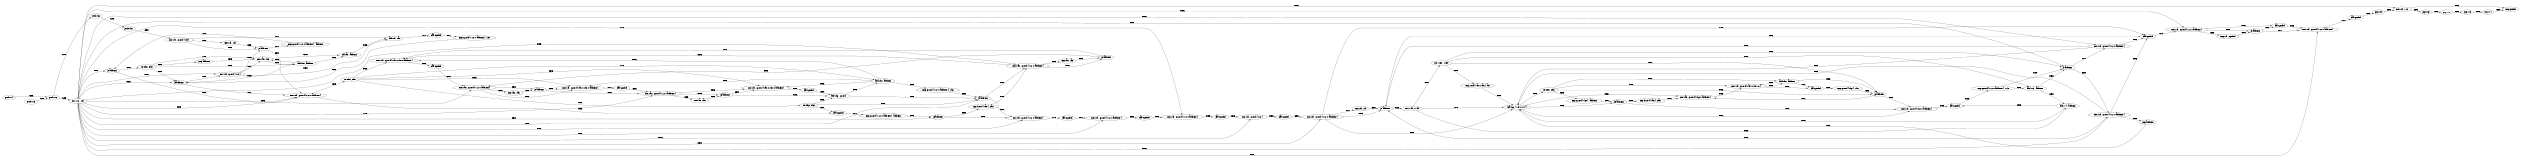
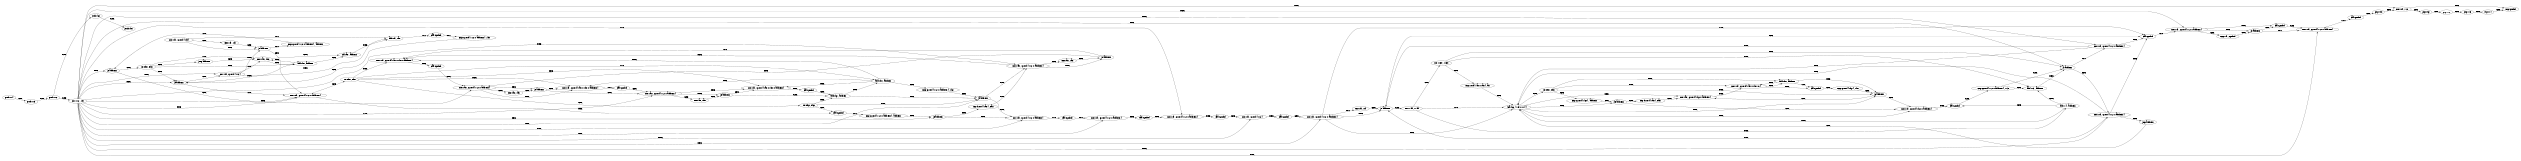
  digraph {
    rankdir=LR
    n1 [label="push r14"]
    n2 [label="push r13"]
    n3 [label="push r12"]
    n4 [label="mov r12 , rdi"]
    n5 [label="push rbp"]
    n6 [label="mov rdi , qword [ r12 + address ]"]
    n7 [label="je address"]
    n8 [label="mov rdi , qword [ r12 + address ]"]
    n9 [label="je address"]
    n10 [label="mov rdi , qword [ r12 + address ]"]
    n11 [label="mov rdi , qword [ r12 + address ]"]
    n12 [label="mov rdi , qword [ r12 ]"]
    n13 [label="mov rdi , qword [ r12 + address ]"]
    n14 [label="mov rax , qword [ r12 + address ]"]
    n15 [label="mov rdi , qword [ r12 + address ]"]
    n16 [label="mov rdi , qword [ r12 + address ]"]
    n17 [label="mov rax , qword [ r12 + address ]"]
    n18 [label="mov rax , qword [ r12 + address ]"]
    n19 [label="ja address"]
    n20 [label="mov rdi , qword [ r12 ]"]
    n21 [label="mov rdi , r12"]
    n22 [label="jb address"]
    n23 [label="mov rdi , qword [ r12 + address ]"]
    n24 [label="mov rdi , qword [ r12 + address ]"]
    n25 [label="ja address"]
    n26 [label="push rbx"]
    n27 [label="xor ebx , ebx"]
    n28 [label="call symbol"]
    n29 [label="nop dword [ rax ] , eax"]
    n30 [label="call symbol"]
    n31 [label="xor ebx , ebx"]
    n32 [label="call symbol"]
    n33 [label="call symbol"]
    n34 [label="call symbol"]
    n35 [label="test rdi , rdi"]
    n36 [label="je address"]
    n37 [label="call symbol"]
    n38 [label="lea rbp , [ rdi + r14 ]"]
    n39 [label="mov rdi , qword [ rax + rbx + address ]"]
    n40 [label="test rax , rax"]
    n41 [label="je address"]
    n42 [label="cmp rdi , symbol"]
    n43 [label="je address"]
    n44 [label="call symbol"]
    n45 [label="call symbol"]
    n46 [label="mov rdi , qword [ rax + rbx + address ]"]
    n47 [label="test rax , rax"]
    n48 [label="je address"]
    n49 [label="mov rdi , qword [ rax + rbx + address ]"]
    n50 [label="test rax , rax"]
    n51 [label="je address"]
    n52 [label="je address"]
    n53 [label="add rdi , rax"]
    n54 [label="mov rax , rbx"]
    n55 [label="pop rbp"]
    n56 [label="nop symbol"]
    n57 [label="jmp address"]
    n58 [label="mov rdi , qword [ rdi ]"]
    n59 [label="test rdi , rdi"]
    n60 [label="cmp qword [ r12 + address ] , address"]
    n61 [label="call symbol"]
    n62 [label="xor ebp , ebp"]
    n63 [label="add rbx , address"]
    n64 [label="cmp qword [ r12 + address ] , address"]
-   n65 [label="add rbp , qword"]
+   n65 [label="add rbp , address"]
    n66 [label="call symbol"]
    n67 [label="call symbol"]
    n68 [label="call symbol"]
    n69 [label="cmp qword [ r12 + address ] , rbp"]
    n70 [label="jmp address"]
    n71 [label="add rbx , address"]
    n72 [label="shl rax , address"]
    n73 [label="xor r14d , r14d"]
    n74 [label="mov rdi , qword [ rbp + address ]"]
    n75 [label="mov rax , qword [ rbp + address ]"]
    n76 [label="jg address"]
    n77 [label="xor ebx , ebx"]
    n78 [label="jle address"]
    n79 [label="xor r13d , r13d"]
    n80 [label="add r14 , address"]
    n81 [label="nop word [ rax + rax ] , ax"]
    n82 [label="add r13 , address"]
    n83 [label="call symbol"]
    n84 [label="pop rbx"]
    n85 [label="mov rdi , qword [ rax + rbx * 8 ]"]
    n86 [label="add rbx , address"]
    n87 [label="cmp qword [ rbp ] , address"]
    n88 [label="nop dword [ rax ] , eax"]
    n89 [label="cmp qword [ r12 + address ] , rbx"]
    n90 [label="pop r12"]
    n91 [label="pop r13"]
    n92 [label="rbp r14"]
    n93 [label="cmp qword [ r12 + address ] , r13"]
    n94 [label="call symbol"]
    n95 [label="cmp qword [ rbp ] , rbx"]
-   n1 -> n3 [label=CFG]
+   n1 -> n2 [label=CFG]
    n2 -> n3 [label=CFG]
    n3 -> n4 [label=CFG]
    n3 -> n5 [label=CFG]
    n4 -> n6 [label=DFG]
    n4 -> n7 [label=DFG]
    n4 -> n8 [label=DFG]
    n4 -> n9 [label=DFG]
    n4 -> n10 [label=DFG]
    n4 -> n11 [label=DFG]
    n4 -> n12 [label=DFG]
    n4 -> n13 [label=DFG]
    n4 -> n14 [label=DFG]
    n4 -> n15 [label=DFG]
    n4 -> n16 [label=DFG]
    n4 -> n17 [label=DFG]
    n4 -> n18 [label=DFG]
    n4 -> n19 [label=DFG]
    n4 -> n20 [label=DFG]
    n4 -> n21 [label=DFG]
    n4 -> n22 [label=DFG]
    n4 -> n23 [label=DFG]
    n4 -> n24 [label=DFG]
    n4 -> n25 [label=DFG]
    n5 -> n26 [label=CFG]
    n6 -> n27 [label=CFG]
    n6 -> n28 [label=DFG]
    n7 -> n8 [label=CFG]
    n7 -> n29 [label=CFG]
    n8 -> n30 [label=DFG]
    n9 -> n6 [label=CFG]
    n9 -> n31 [label=CFG]
    n10 -> n32 [label=DFG]
    n11 -> n33 [label=DFG]
    n12 -> n34 [label=DFG]
    n13 -> n35 [label=CFG]
    n13 -> n36 [label=DFG]
    n13 -> n37 [label=DFG]
    n13 -> n38 [label=DFG]
    n14 -> n39 [label=DFG]
    n14 -> n40 [label=CFG]
    n14 -> n41 [label=DFG]
    n15 -> n42 [label=CFG]
    n15 -> n43 [label=DFG]
    n15 -> n44 [label=DFG]
    n16 -> n45 [label=DFG]
    n17 -> n46 [label=DFG]
    n17 -> n47 [label=CFG]
    n17 -> n48 [label=DFG]
    n18 -> n49 [label=DFG]
    n18 -> n50 [label=CFG]
    n18 -> n51 [label=DFG]
    n19 -> n6 [label=CFG]
    n19 -> n20 [label=CFG]
    n20 -> n52 [label=DFG]
    n20 -> n53 [label=DFG]
    n20 -> n54 [label=CFG]
    n21 -> n55 [label=CFG]
    n21 -> n56 [label=DFG]
    n22 -> n23 [label=CFG]
    n22 -> n24 [label=CFG]
    n23 -> n36 [label=DFG]
    n23 -> n37 [label=DFG]
    n23 -> n38 [label=DFG]
    n24 -> n36 [label=DFG]
    n24 -> n37 [label=DFG]
    n24 -> n38 [label=DFG]
    n24 -> n57 [label=CFG]
    n25 -> n8 [label=CFG]
    n25 -> n14 [label=CFG]
-   n26 -> n58 [label=CFG]
    n27 -> n39 [label=DFG]
    n27 -> n46 [label=DFG]
    n27 -> n49 [label=DFG]
    n27 -> n62 [label=CFG]
    n27 -> n63 [label=DFG]
    n28 -> n64 [label=CFG]
    n29 -> n14 [label=CFG]
    n30 -> n10 [label=CFG]
    n31 -> n19 [label=DFG]
    n31 -> n54 [label=DFG]
    n31 -> n70 [label=CFG]
    n31 -> n71 [label=DFG]
    n32 -> n11 [label=CFG]
    n33 -> n12 [label=CFG]
    n34 -> n13 [label=CFG]
    n35 -> n36 [label=CFG]
    n36 -> n37 [label=CFG]
    n36 -> n73 [label=CFG]
    n37 -> n15 [label=CFG]
    n38 -> n74 [label=DFG]
    n38 -> n75 [label=DFG]
-   n79 -> n76 [label=DFG]
+   n38 -> n76 [label=DFG]
    n38 -> n77 [label=CFG]
    n38 -> n78 [label=DFG]
    n39 -> n67 [label=DFG]
    n40 -> n41 [label=CFG]
    n41 -> n17 [label=CFG]
    n41 -> n39 [label=CFG]
    n42 -> n43 [label=CFG]
    n43 -> n16 [label=CFG]
    n43 -> n44 [label=CFG]
    n44 -> n16 [label=CFG]
    n45 -> n84 [label=CFG]
    n46 -> n66 [label=DFG]
    n47 -> n48 [label=CFG]
    n48 -> n18 [label=CFG]
    n48 -> n46 [label=CFG]
    n49 -> n68 [label=DFG]
    n50 -> n51 [label=CFG]
    n51 -> n49 [label=CFG]
    n51 -> n65 [label=CFG]
    n52 -> n6 [label=CFG]
    n52 -> n60 [label=CFG]
    n53 -> n61 [label=DFG]
    n54 -> n71 [label=CFG]
    n54 -> n72 [label=CFG]
    n55 -> n90 [label=CFG]
    n57 -> n38 [label=CFG]
    n58 -> n52 [label=DFG]
    n58 -> n53 [label=DFG]
    n58 -> n59 [label=CFG]
    n59 -> n52 [label=CFG]
    n60 -> n9 [label=CFG]
    n61 -> n89 [label=CFG]
    n62 -> n25 [label=DFG]
    n62 -> n28 [label=CFG]
    n62 -> n65 [label=DFG]
    n63 -> n39 [label=DFG]
    n63 -> n46 [label=DFG]
    n63 -> n49 [label=DFG]
    n63 -> n69 [label=CFG]
    n64 -> n7 [label=CFG]
    n65 -> n25 [label=DFG]
    n65 -> n63 [label=CFG]
    n66 -> n18 [label=CFG]
    n67 -> n17 [label=CFG]
    n68 -> n65 [label=CFG]
    n69 -> n25 [label=CFG]
    n70 -> n54 [label=CFG]
    n71 -> n19 [label=DFG]
    n71 -> n54 [label=DFG]
    n71 -> n72 [label=CFG]
    n72 -> n53 [label=DFG]
    n73 -> n38 [label=DFG]
    n73 -> n79 [label=CFG]
    n73 -> n80 [label=DFG]
    n74 -> n83 [label=DFG]
    n75 -> n85 [label=DFG]
    n76 -> n74 [label=CFG]
    n76 -> n75 [label=CFG]
    n77 -> n76 [label=DFG]
    n77 -> n85 [label=DFG]
    n77 -> n86 [label=DFG]
    n77 -> n87 [label=CFG]
    n78 -> n74 [label=CFG]
    n78 -> n88 [label=CFG]
    n79 -> n22 [label=DFG]
    n79 -> n81 [label=CFG]
    n79 -> n82 [label=DFG]
    n80 -> n38 [label=DFG]
    n80 -> n83 [label=CFG]
    n81 -> n38 [label=CFG]
    n82 -> n22 [label=DFG]
-   n82 -> n80 [label=CFG]
+   n80 -> n82 [label=CFG]
    n83 -> n93 [label=CFG]
    n84 -> n21 [label=CFG]
    n85 -> n86 [label=CFG]
    n85 -> n94 [label=DFG]
    n86 -> n76 [label=DFG]
    n86 -> n85 [label=DFG]
    n86 -> n94 [label=CFG]
    n87 -> n78 [label=CFG]
    n88 -> n75 [label=CFG]
    n89 -> n19 [label=CFG]
    n90 -> n91 [label=CFG]
    n91 -> n92 [label=CFG]
    n92 -> n56 [label=CFG]
    n93 -> n22 [label=CFG]
    n93 -> n82 [label=CFG]
    n94 -> n95 [label=CFG]
    n95 -> n76 [label=CFG]
  }
